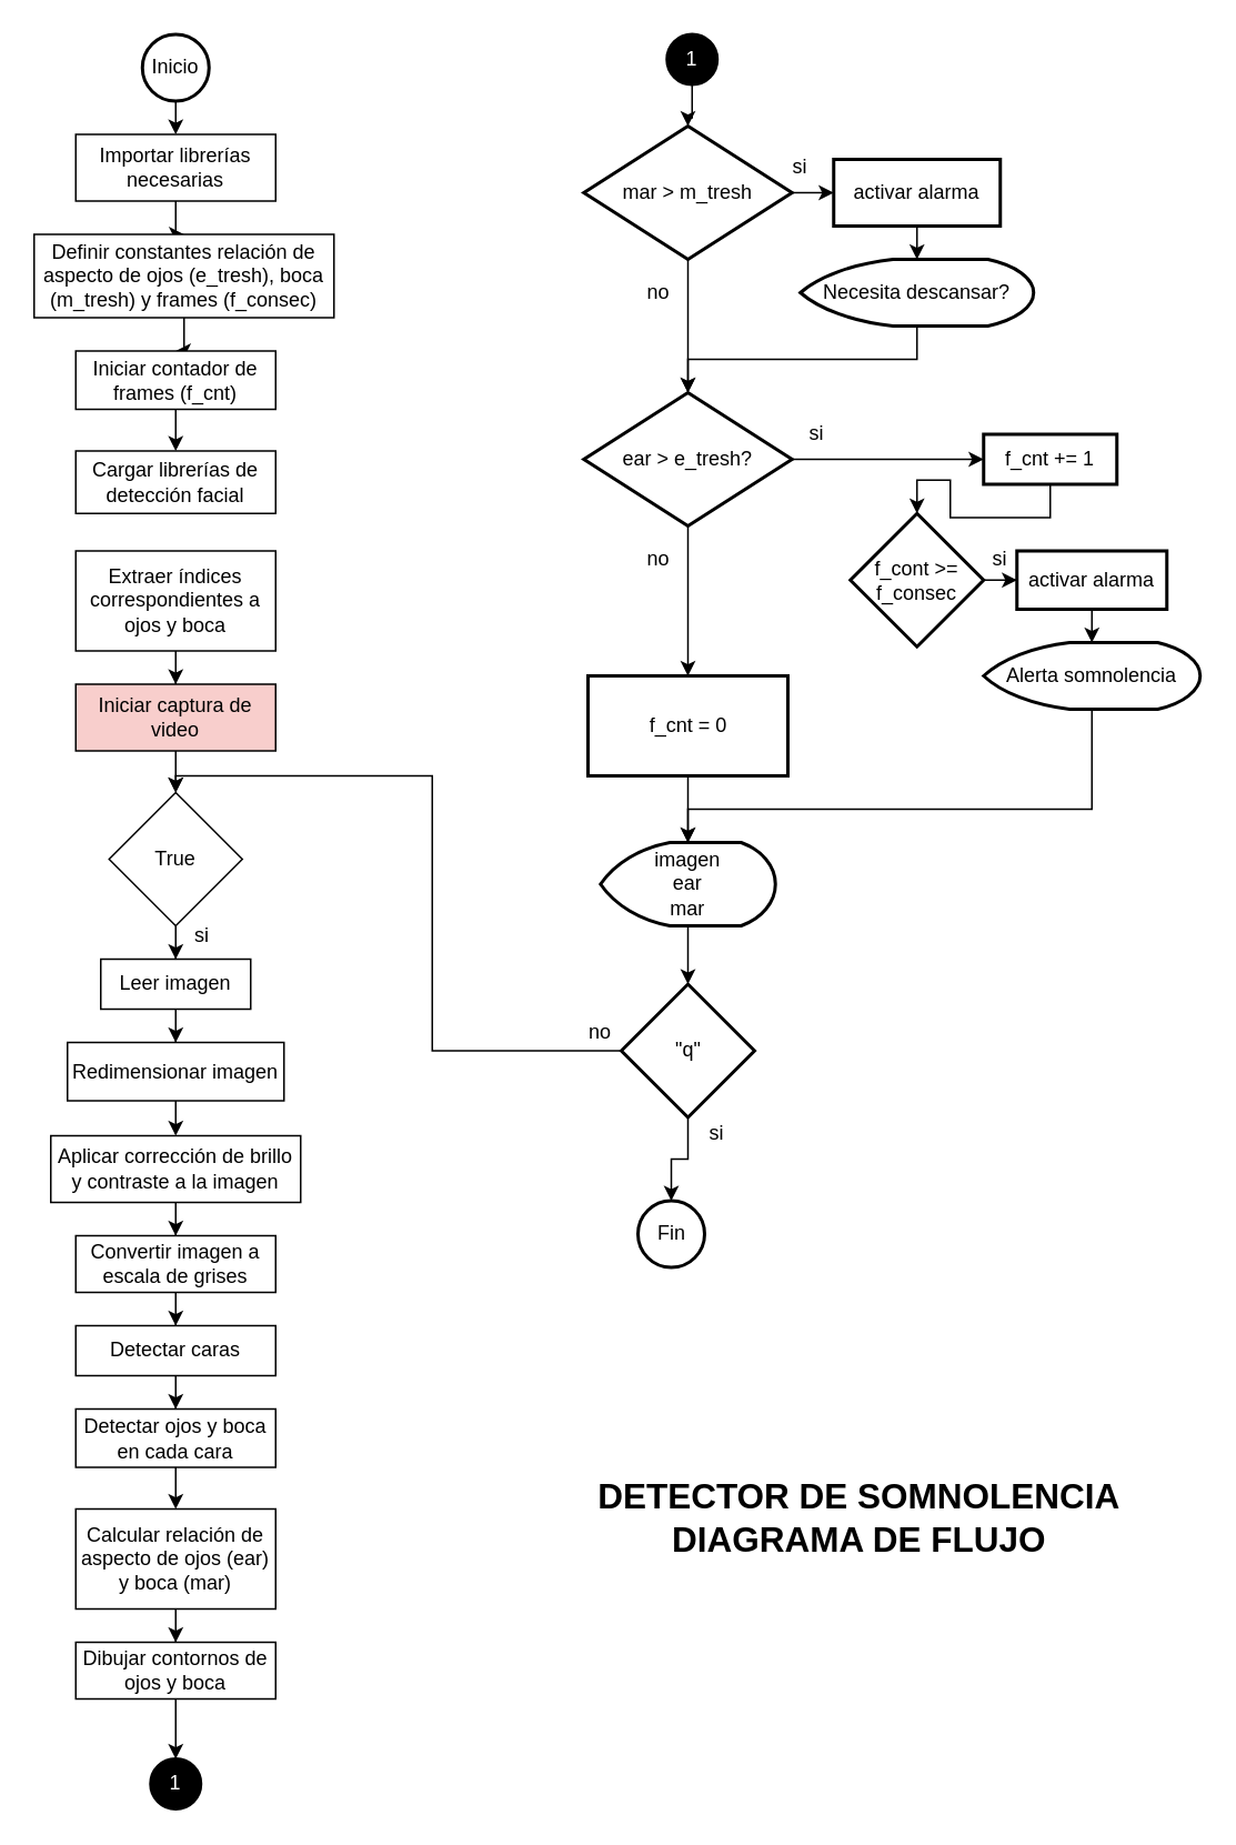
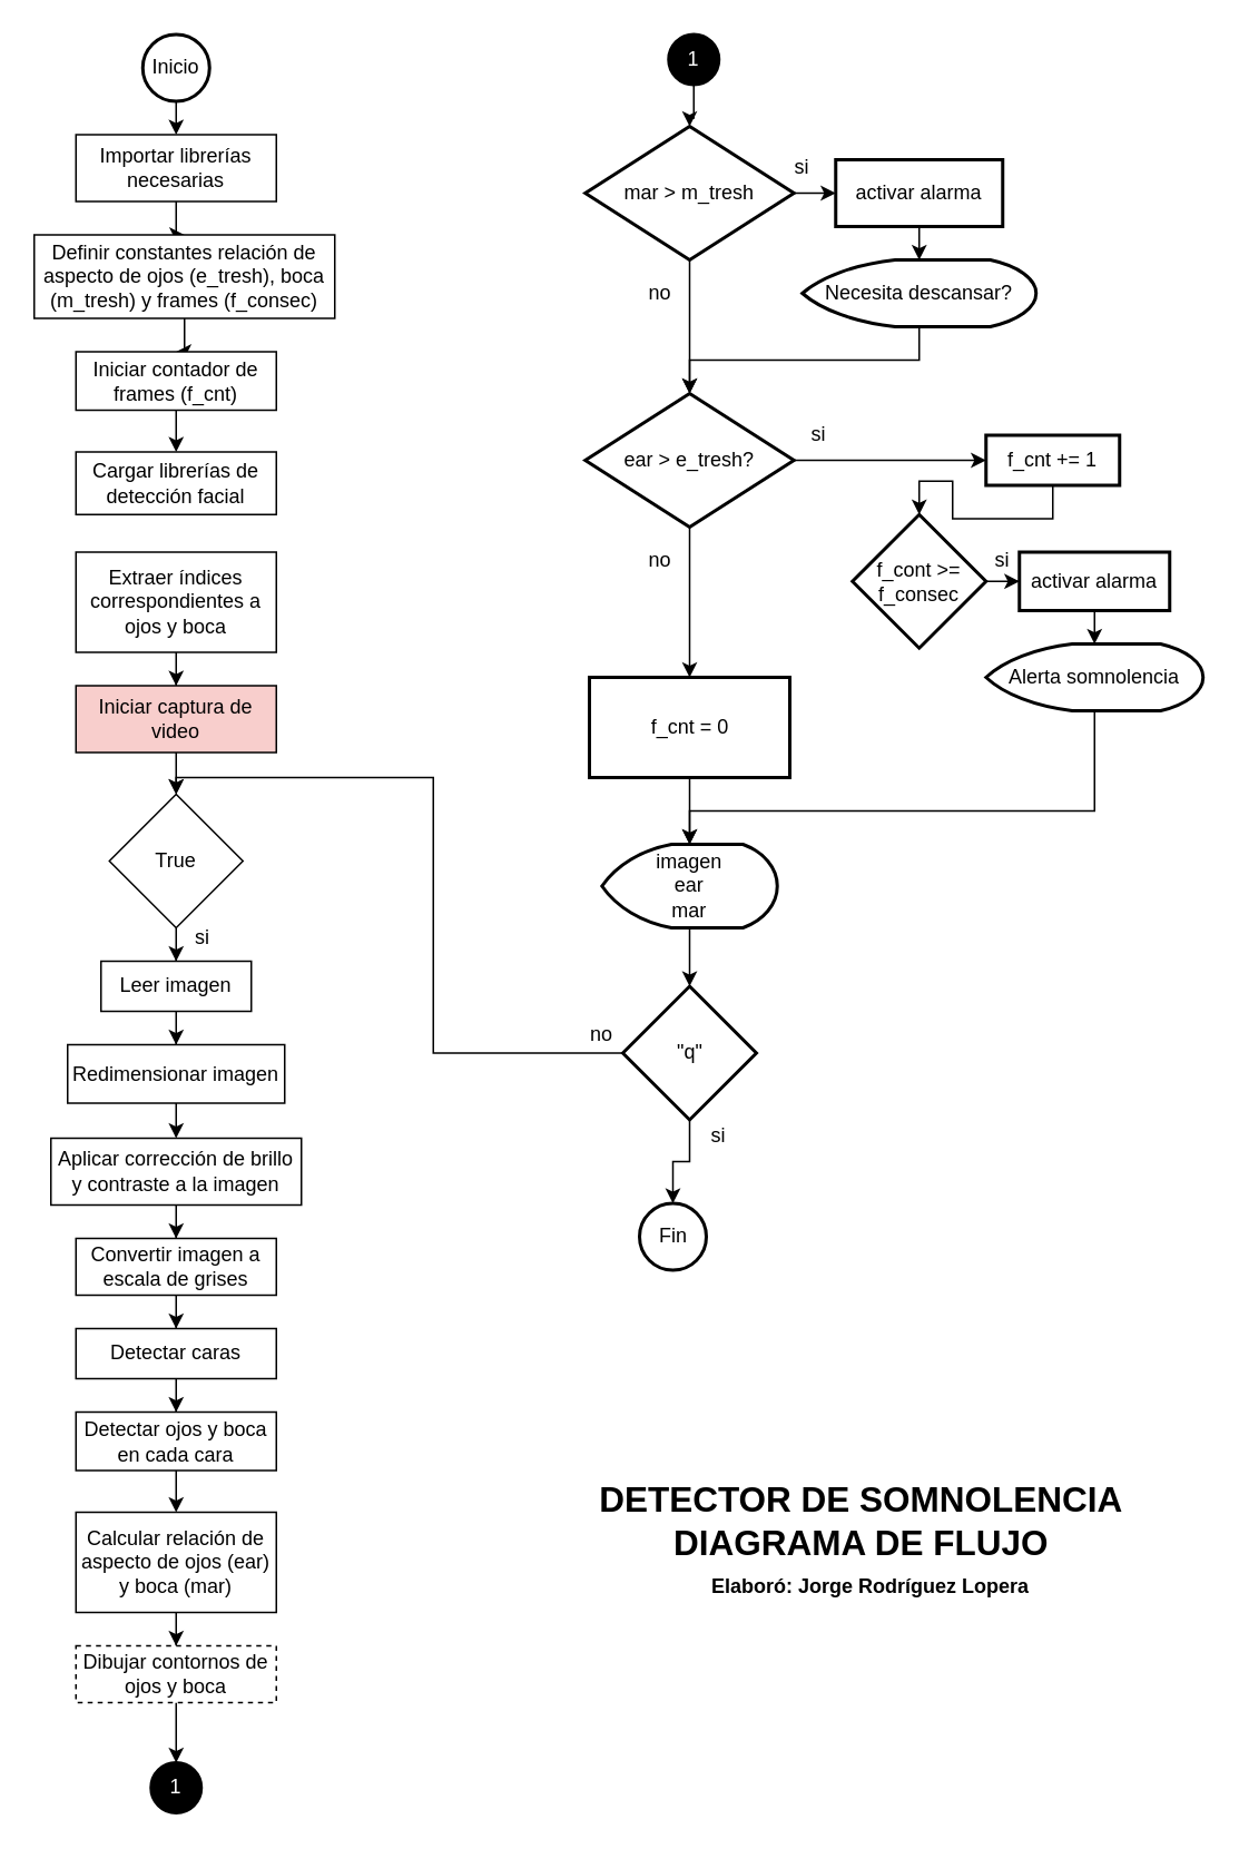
  <mxCell id="0" />
  <mxCell id="1" parent="0" />
  <mxCell id="2" style="edgeStyle=orthogonalEdgeStyle;rounded=0;orthogonalLoop=1;jettySize=auto;html=1;exitX=0.5;exitY=1;exitDx=0;exitDy=0;exitPerimeter=0;entryX=0.5;entryY=0;entryDx=0;entryDy=0;" edge="1" parent="1" source="3" target="5"><mxGeometry relative="1" as="geometry" /></mxCell>
  <mxCell id="3" value="Inicio" style="strokeWidth=2;html=1;shape=mxgraph.flowchart.start_2;whiteSpace=wrap;" vertex="1" parent="1"><mxGeometry x="85" y="20" width="40" height="40" as="geometry" /></mxCell>
  <mxCell id="4" value="" style="edgeStyle=orthogonalEdgeStyle;rounded=0;orthogonalLoop=1;jettySize=auto;html=1;" edge="1" parent="1" source="5" target="7"><mxGeometry relative="1" as="geometry" /></mxCell>
  <mxCell id="5" value="Importar librerías necesarias" style="rounded=0;whiteSpace=wrap;html=1;" vertex="1" parent="1"><mxGeometry x="45" y="80" width="120" height="40" as="geometry" /></mxCell>
  <mxCell id="6" value="" style="edgeStyle=orthogonalEdgeStyle;rounded=0;orthogonalLoop=1;jettySize=auto;html=1;" edge="1" parent="1" source="7" target="9"><mxGeometry relative="1" as="geometry" /></mxCell>
  <mxCell id="7" value="Definir constantes relación de aspecto de ojos (e_tresh), boca (m_tresh) y frames (f_consec)" style="whiteSpace=wrap;html=1;rounded=0;" vertex="1" parent="1"><mxGeometry x="20" y="140" width="180" height="50" as="geometry" /></mxCell>
  <mxCell id="8" value="" style="edgeStyle=orthogonalEdgeStyle;rounded=0;orthogonalLoop=1;jettySize=auto;html=1;" edge="1" parent="1" source="9" target="10"><mxGeometry relative="1" as="geometry" /></mxCell>
  <mxCell id="9" value="Iniciar contador de frames (f_cnt)" style="whiteSpace=wrap;html=1;rounded=0;" vertex="1" parent="1"><mxGeometry x="45" y="210" width="120" height="35" as="geometry" /></mxCell>
  <mxCell id="10" value="Cargar librerías de detección facial" style="whiteSpace=wrap;html=1;rounded=0;" vertex="1" parent="1"><mxGeometry x="45" y="270" width="120" height="37.5" as="geometry" /></mxCell>
  <mxCell id="11" value="" style="edgeStyle=orthogonalEdgeStyle;rounded=0;orthogonalLoop=1;jettySize=auto;html=1;" edge="1" parent="1" source="12" target="14"><mxGeometry relative="1" as="geometry" /></mxCell>
  <mxCell id="12" value="Extraer índices correspondientes a ojos y boca" style="whiteSpace=wrap;html=1;rounded=0;" vertex="1" parent="1"><mxGeometry x="45" y="330" width="120" height="60" as="geometry" /></mxCell>
  <mxCell id="13" value="" style="edgeStyle=orthogonalEdgeStyle;rounded=0;orthogonalLoop=1;jettySize=auto;html=1;" edge="1" parent="1" source="14" target="16"><mxGeometry relative="1" as="geometry" /></mxCell>
  <mxCell id="14" value="Iniciar captura de video" style="whiteSpace=wrap;html=1;rounded=0;fillColor=#f8cecc;" vertex="1" parent="1"><mxGeometry x="45" y="410" width="120" height="40" as="geometry" /></mxCell>
  <mxCell id="15" value="" style="edgeStyle=orthogonalEdgeStyle;rounded=0;orthogonalLoop=1;jettySize=auto;html=1;" edge="1" parent="1" source="16" target="18"><mxGeometry relative="1" as="geometry" /></mxCell>
  <mxCell id="16" value="True" style="rhombus;whiteSpace=wrap;html=1;rounded=0;" vertex="1" parent="1"><mxGeometry x="65" y="475" width="80" height="80" as="geometry" /></mxCell>
  <mxCell id="17" value="" style="edgeStyle=orthogonalEdgeStyle;rounded=0;orthogonalLoop=1;jettySize=auto;html=1;" edge="1" parent="1" source="18" target="20"><mxGeometry relative="1" as="geometry" /></mxCell>
  <mxCell id="18" value="Leer imagen" style="whiteSpace=wrap;html=1;rounded=0;" vertex="1" parent="1"><mxGeometry x="60" y="575" width="90" height="30" as="geometry" /></mxCell>
  <mxCell id="19" value="" style="edgeStyle=orthogonalEdgeStyle;rounded=0;orthogonalLoop=1;jettySize=auto;html=1;" edge="1" parent="1" source="20" target="22"><mxGeometry relative="1" as="geometry" /></mxCell>
  <mxCell id="20" value="Redimensionar imagen" style="whiteSpace=wrap;html=1;rounded=0;" vertex="1" parent="1"><mxGeometry x="40" y="625" width="130" height="35" as="geometry" /></mxCell>
  <mxCell id="21" value="" style="edgeStyle=orthogonalEdgeStyle;rounded=0;orthogonalLoop=1;jettySize=auto;html=1;" edge="1" parent="1" source="22" target="24"><mxGeometry relative="1" as="geometry" /></mxCell>
  <mxCell id="22" value="Aplicar corrección de brillo y contraste a la imagen" style="whiteSpace=wrap;html=1;rounded=0;" vertex="1" parent="1"><mxGeometry x="30" y="681" width="150" height="40" as="geometry" /></mxCell>
  <mxCell id="23" value="" style="edgeStyle=orthogonalEdgeStyle;rounded=0;orthogonalLoop=1;jettySize=auto;html=1;" edge="1" parent="1" source="24" target="26"><mxGeometry relative="1" as="geometry" /></mxCell>
  <mxCell id="24" value="Convertir imagen a escala de grises" style="whiteSpace=wrap;html=1;rounded=0;" vertex="1" parent="1"><mxGeometry x="45" y="741" width="120" height="34" as="geometry" /></mxCell>
  <mxCell id="25" value="" style="edgeStyle=orthogonalEdgeStyle;rounded=0;orthogonalLoop=1;jettySize=auto;html=1;" edge="1" parent="1" source="26" target="28"><mxGeometry relative="1" as="geometry" /></mxCell>
  <mxCell id="26" value="Detectar caras" style="whiteSpace=wrap;html=1;rounded=0;" vertex="1" parent="1"><mxGeometry x="45" y="795" width="120" height="30" as="geometry" /></mxCell>
  <mxCell id="27" value="" style="edgeStyle=orthogonalEdgeStyle;rounded=0;orthogonalLoop=1;jettySize=auto;html=1;" edge="1" parent="1" source="28" target="30"><mxGeometry relative="1" as="geometry" /></mxCell>
  <mxCell id="28" value="Detectar ojos y boca en cada cara" style="whiteSpace=wrap;html=1;rounded=0;" vertex="1" parent="1"><mxGeometry x="45" y="845" width="120" height="35" as="geometry" /></mxCell>
  <mxCell id="29" value="" style="edgeStyle=orthogonalEdgeStyle;rounded=0;orthogonalLoop=1;jettySize=auto;html=1;" edge="1" parent="1" source="30" target="32"><mxGeometry relative="1" as="geometry" /></mxCell>
  <mxCell id="30" value="Calcular relación de aspecto de ojos (ear) y boca (mar)" style="whiteSpace=wrap;html=1;rounded=0;" vertex="1" parent="1"><mxGeometry x="45" y="905" width="120" height="60" as="geometry" /></mxCell>
  <mxCell id="31" style="edgeStyle=orthogonalEdgeStyle;rounded=0;orthogonalLoop=1;jettySize=auto;html=1;exitX=0.5;exitY=1;exitDx=0;exitDy=0;entryX=0.5;entryY=0;entryDx=0;entryDy=0;entryPerimeter=0;" edge="1" parent="1" source="32" target="33"><mxGeometry relative="1" as="geometry"><mxPoint x="190" y="1015" as="targetPoint" /></mxGeometry></mxCell>
- <mxCell id="32" value="Dibujar contornos de ojos y boca" style="whiteSpace=wrap;html=1;rounded=0;" vertex="1" parent="1"><mxGeometry x="45" y="985" width="120" height="34" as="geometry" /></mxCell>
+ <mxCell id="32" value="Dibujar contornos de ojos y boca" style="whiteSpace=wrap;html=1;rounded=0;dashed=1;" vertex="1" parent="1"><mxGeometry x="45" y="985" width="120" height="34" as="geometry" /></mxCell>
  <mxCell id="33" value="1" style="strokeWidth=2;html=1;shape=mxgraph.flowchart.start_2;whiteSpace=wrap;fillColor=#000;fontColor=#fff;" vertex="1" parent="1"><mxGeometry x="90" y="1055" width="30" height="30" as="geometry" /></mxCell>
  <mxCell id="34" value="" style="edgeStyle=orthogonalEdgeStyle;rounded=0;orthogonalLoop=1;jettySize=auto;html=1;" edge="1" parent="1" source="35" target="38"><mxGeometry relative="1" as="geometry" /></mxCell>
  <mxCell id="35" value="1" style="strokeWidth=2;html=1;shape=mxgraph.flowchart.start_2;whiteSpace=wrap;fontColor=#fff;fillColor=#000;" vertex="1" parent="1"><mxGeometry x="400" y="20" width="30" height="30" as="geometry" /></mxCell>
  <mxCell id="36" value="" style="edgeStyle=orthogonalEdgeStyle;rounded=0;orthogonalLoop=1;jettySize=auto;html=1;" edge="1" parent="1" source="38" target="40"><mxGeometry relative="1" as="geometry" /></mxCell>
  <mxCell id="37" value="" style="edgeStyle=orthogonalEdgeStyle;rounded=0;orthogonalLoop=1;jettySize=auto;html=1;" edge="1" parent="1" source="38" target="45"><mxGeometry relative="1" as="geometry" /></mxCell>
  <mxCell id="38" value="mar &amp;gt; m_tresh" style="rhombus;whiteSpace=wrap;html=1;strokeWidth=2;" vertex="1" parent="1"><mxGeometry x="350" y="75" width="125" height="80" as="geometry" /></mxCell>
  <mxCell id="39" style="edgeStyle=orthogonalEdgeStyle;rounded=0;orthogonalLoop=1;jettySize=auto;html=1;exitX=0.5;exitY=1;exitDx=0;exitDy=0;entryX=0.5;entryY=0;entryDx=0;entryDy=0;entryPerimeter=0;" edge="1" parent="1" source="40" target="42"><mxGeometry relative="1" as="geometry" /></mxCell>
  <mxCell id="40" value="activar alarma" style="whiteSpace=wrap;html=1;strokeWidth=2;" vertex="1" parent="1"><mxGeometry x="500" y="95" width="100" height="40" as="geometry" /></mxCell>
  <mxCell id="41" style="edgeStyle=orthogonalEdgeStyle;rounded=0;orthogonalLoop=1;jettySize=auto;html=1;exitX=0.5;exitY=1;exitDx=0;exitDy=0;exitPerimeter=0;entryX=0.5;entryY=0;entryDx=0;entryDy=0;" edge="1" parent="1" source="42" target="45"><mxGeometry relative="1" as="geometry" /></mxCell>
  <mxCell id="42" value="Necesita descansar?" style="strokeWidth=2;html=1;shape=mxgraph.flowchart.display;whiteSpace=wrap;" vertex="1" parent="1"><mxGeometry x="480" y="155" width="140" height="40" as="geometry" /></mxCell>
  <mxCell id="43" value="" style="edgeStyle=orthogonalEdgeStyle;rounded=0;orthogonalLoop=1;jettySize=auto;html=1;" edge="1" parent="1" source="45" target="49"><mxGeometry relative="1" as="geometry" /></mxCell>
  <mxCell id="44" value="" style="edgeStyle=orthogonalEdgeStyle;rounded=0;orthogonalLoop=1;jettySize=auto;html=1;" edge="1" parent="1" source="45" target="57"><mxGeometry relative="1" as="geometry" /></mxCell>
  <mxCell id="45" value="ear &amp;gt; e_tresh?" style="rhombus;whiteSpace=wrap;html=1;strokeWidth=2;" vertex="1" parent="1"><mxGeometry x="350" y="235" width="125" height="80" as="geometry" /></mxCell>
  <mxCell id="46" value="si" style="text;html=1;strokeColor=none;fillColor=none;align=center;verticalAlign=middle;whiteSpace=wrap;rounded=0;" vertex="1" parent="1"><mxGeometry x="460" y="90" width="40" height="20" as="geometry" /></mxCell>
  <mxCell id="47" value="no" style="text;html=1;strokeColor=none;fillColor=none;align=center;verticalAlign=middle;whiteSpace=wrap;rounded=0;" vertex="1" parent="1"><mxGeometry x="375" y="165" width="40" height="20" as="geometry" /></mxCell>
  <mxCell id="48" value="" style="edgeStyle=orthogonalEdgeStyle;rounded=0;orthogonalLoop=1;jettySize=auto;html=1;" edge="1" parent="1" source="49" target="51"><mxGeometry relative="1" as="geometry" /></mxCell>
  <mxCell id="49" value="f_cnt += 1" style="whiteSpace=wrap;html=1;strokeWidth=2;" vertex="1" parent="1"><mxGeometry x="590" y="260" width="80" height="30" as="geometry" /></mxCell>
  <mxCell id="50" value="" style="edgeStyle=orthogonalEdgeStyle;rounded=0;orthogonalLoop=1;jettySize=auto;html=1;" edge="1" parent="1" source="51" target="53"><mxGeometry relative="1" as="geometry" /></mxCell>
  <mxCell id="51" value="f_cont &amp;gt;= f_consec" style="rhombus;whiteSpace=wrap;html=1;strokeWidth=2;" vertex="1" parent="1"><mxGeometry x="510" y="307.5" width="80" height="80" as="geometry" /></mxCell>
  <mxCell id="52" style="edgeStyle=orthogonalEdgeStyle;rounded=0;orthogonalLoop=1;jettySize=auto;html=1;exitX=0.5;exitY=1;exitDx=0;exitDy=0;entryX=0.5;entryY=0;entryDx=0;entryDy=0;entryPerimeter=0;" edge="1" parent="1" source="53" target="55"><mxGeometry relative="1" as="geometry" /></mxCell>
  <mxCell id="53" value="activar alarma" style="whiteSpace=wrap;html=1;strokeWidth=2;" vertex="1" parent="1"><mxGeometry x="610" y="330" width="90" height="35" as="geometry" /></mxCell>
  <mxCell id="54" style="edgeStyle=orthogonalEdgeStyle;rounded=0;orthogonalLoop=1;jettySize=auto;html=1;exitX=0.5;exitY=1;exitDx=0;exitDy=0;exitPerimeter=0;entryX=0.5;entryY=0;entryDx=0;entryDy=0;entryPerimeter=0;" edge="1" parent="1" source="55" target="62"><mxGeometry relative="1" as="geometry"><Array as="points"><mxPoint x="655" y="485" /><mxPoint x="413" y="485" /></Array></mxGeometry></mxCell>
  <mxCell id="55" value="Alerta somnolencia" style="strokeWidth=2;html=1;shape=mxgraph.flowchart.display;whiteSpace=wrap;" vertex="1" parent="1"><mxGeometry x="590" y="385" width="130" height="40" as="geometry" /></mxCell>
  <mxCell id="56" style="edgeStyle=orthogonalEdgeStyle;rounded=0;orthogonalLoop=1;jettySize=auto;html=1;exitX=0.5;exitY=1;exitDx=0;exitDy=0;entryX=0.5;entryY=0;entryDx=0;entryDy=0;entryPerimeter=0;" edge="1" parent="1" source="57" target="62"><mxGeometry relative="1" as="geometry" /></mxCell>
  <mxCell id="57" value="f_cnt = 0" style="whiteSpace=wrap;html=1;strokeWidth=2;" vertex="1" parent="1"><mxGeometry x="352.5" y="405" width="120" height="60" as="geometry" /></mxCell>
  <mxCell id="58" value="si" style="text;html=1;strokeColor=none;fillColor=none;align=center;verticalAlign=middle;whiteSpace=wrap;rounded=0;" vertex="1" parent="1"><mxGeometry x="470" y="250" width="40" height="20" as="geometry" /></mxCell>
  <mxCell id="59" value="no" style="text;html=1;strokeColor=none;fillColor=none;align=center;verticalAlign=middle;whiteSpace=wrap;rounded=0;" vertex="1" parent="1"><mxGeometry x="375" y="325" width="40" height="20" as="geometry" /></mxCell>
  <mxCell id="60" value="si" style="text;html=1;strokeColor=none;fillColor=none;align=center;verticalAlign=middle;whiteSpace=wrap;rounded=0;" vertex="1" parent="1"><mxGeometry x="580" y="325" width="40" height="20" as="geometry" /></mxCell>
  <mxCell id="61" value="" style="edgeStyle=orthogonalEdgeStyle;rounded=0;orthogonalLoop=1;jettySize=auto;html=1;" edge="1" parent="1" source="62" target="65"><mxGeometry relative="1" as="geometry" /></mxCell>
  <mxCell id="62" value="imagen&lt;br&gt;ear&lt;br&gt;mar" style="strokeWidth=2;html=1;shape=mxgraph.flowchart.display;whiteSpace=wrap;" vertex="1" parent="1"><mxGeometry x="360" y="505" width="105" height="50" as="geometry" /></mxCell>
  <mxCell id="63" style="edgeStyle=orthogonalEdgeStyle;rounded=0;orthogonalLoop=1;jettySize=auto;html=1;exitX=0.5;exitY=1;exitDx=0;exitDy=0;entryX=0.5;entryY=0;entryDx=0;entryDy=0;entryPerimeter=0;" edge="1" parent="1" source="65" target="66"><mxGeometry relative="1" as="geometry" /></mxCell>
  <mxCell id="64" style="edgeStyle=orthogonalEdgeStyle;rounded=0;orthogonalLoop=1;jettySize=auto;html=1;exitX=0;exitY=0.5;exitDx=0;exitDy=0;entryX=0.5;entryY=0;entryDx=0;entryDy=0;" edge="1" parent="1" source="65" target="16"><mxGeometry relative="1" as="geometry"><Array as="points"><mxPoint x="259" y="630" /><mxPoint x="259" y="465" /><mxPoint x="105" y="465" /></Array></mxGeometry></mxCell>
  <mxCell id="65" value="&quot;q&quot;" style="rhombus;whiteSpace=wrap;html=1;strokeWidth=2;" vertex="1" parent="1"><mxGeometry x="372.5" y="590" width="80" height="80" as="geometry" /></mxCell>
  <mxCell id="66" value="Fin" style="strokeWidth=2;html=1;shape=mxgraph.flowchart.start_2;whiteSpace=wrap;" vertex="1" parent="1"><mxGeometry x="382.5" y="720" width="40" height="40" as="geometry" /></mxCell>
  <mxCell id="67" value="si" style="text;html=1;strokeColor=none;fillColor=none;align=center;verticalAlign=middle;whiteSpace=wrap;rounded=0;" vertex="1" parent="1"><mxGeometry x="410" y="670" width="40" height="20" as="geometry" /></mxCell>
  <mxCell id="68" value="no" style="text;html=1;strokeColor=none;fillColor=none;align=center;verticalAlign=middle;whiteSpace=wrap;rounded=0;" vertex="1" parent="1"><mxGeometry x="340" y="609" width="40" height="20" as="geometry" /></mxCell>
  <mxCell id="69" value="si" style="text;html=1;strokeColor=none;fillColor=none;align=center;verticalAlign=middle;whiteSpace=wrap;rounded=0;" vertex="1" parent="1"><mxGeometry x="101" y="551" width="40" height="20" as="geometry" /></mxCell>
  <mxCell id="70" value="&lt;span style=&quot;color: rgb(0 , 0 , 0)&quot;&gt;DETECTOR DE SOMNOLENCIA&lt;/span&gt;&lt;font color=&quot;#000000&quot; style=&quot;font-size: 21px&quot;&gt;&lt;br&gt;DIAGRAMA DE FLUJO&lt;br style=&quot;font-size: 21px&quot;&gt;&lt;/font&gt;" style="text;html=1;strokeColor=none;fillColor=none;align=center;verticalAlign=middle;whiteSpace=wrap;rounded=0;fontColor=#fff;fontStyle=1;fontSize=21;" vertex="1" parent="1"><mxGeometry x="352.5" y="845" width="325" height="130" as="geometry" /></mxCell>
+ <mxCell id="71" value="&lt;font color=&quot;#000000&quot; style=&quot;font-size: 12px&quot;&gt;Elaboró: Jorge Rodríguez Lopera&lt;br style=&quot;font-size: 12px&quot;&gt;&lt;/font&gt;" style="text;html=1;strokeColor=none;fillColor=none;align=right;verticalAlign=middle;whiteSpace=wrap;rounded=0;fontColor=#fff;fontStyle=1;fontSize=12;" vertex="1" parent="1"><mxGeometry x="412.5" y="935" width="205" height="30" as="geometry" /></mxCell>
